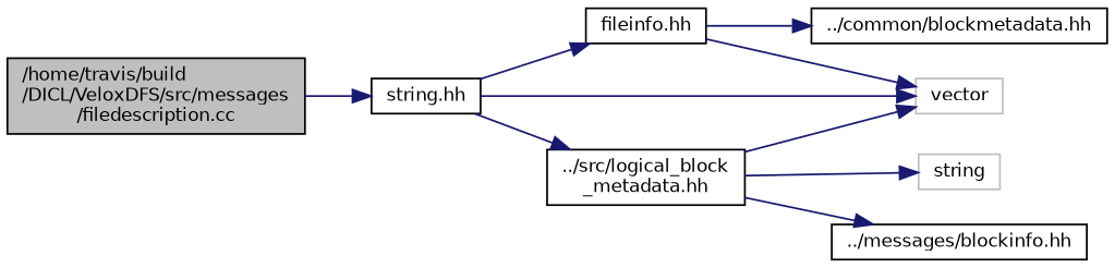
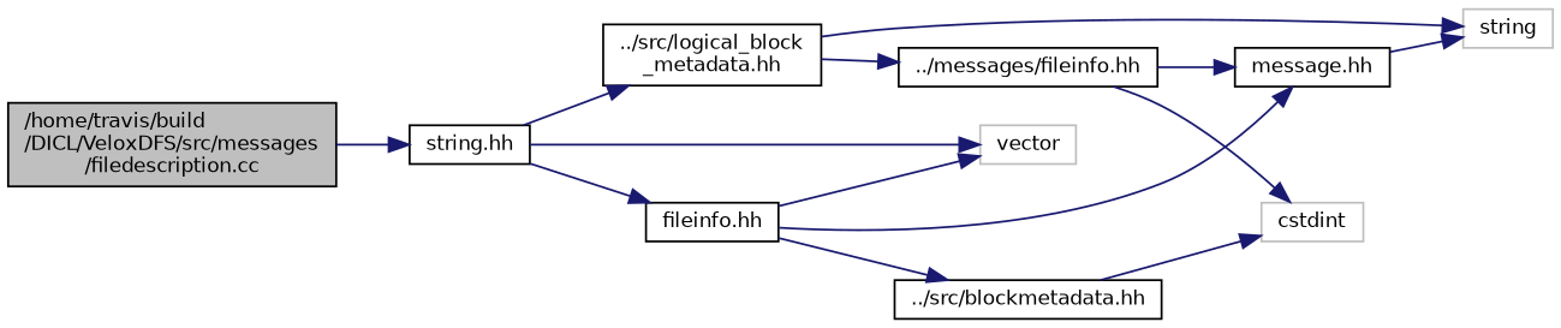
  digraph {
    rankdir=LR
    node [color=black fillcolor=white fontname=Helvetica fontsize=10 shape=record style=filled]
    edge [color=midnightblue fontname=Helvetica fontsize=10 labelfontname=Helvetica labelfontsize=10 style=solid]
    n1 [fillcolor=grey75 fontcolor=black height=0.2 label="/home/travis/build\l/DICL/VeloxDFS/src/messages\l/filedescription.cc" width=0.4]
    n2 [height=0.2 label="string.hh" width=0.4]
    n3 [height=0.2 label="fileinfo.hh" width=0.4]
    n4 [color=grey75 height=0.2 label=vector width=0.4]
    n5 [height=0.2 label="../src/logical_block\l_metadata.hh" width=0.4]
-   n7 [height=0.2 label="../common/blockmetadata.hh" width=0.4]
+   n6 [height=0.2 label="message.hh" width=0.4]
+   n7 [height=0.2 label="../src/blockmetadata.hh" width=0.4]
    n8 [color=grey75 height=0.2 label=string width=0.4]
-   n9 [height=0.2 label="../messages/blockinfo.hh" width=0.4]
+   n9 [height=0.2 label="../messages/fileinfo.hh" width=0.4]
+   n10 [color=grey75 height=0.2 label=cstdint width=0.4]
    n1 -> n2
    n2 -> n3
    n2 -> n4
    n2 -> n5
    n3 -> n4
+   n3 -> n6
    n3 -> n7
-   n5 -> n4
    n5 -> n8
    n5 -> n9
+   n6 -> n8
+   n7 -> n10
+   n9 -> n6
+   n9 -> n10
  }
